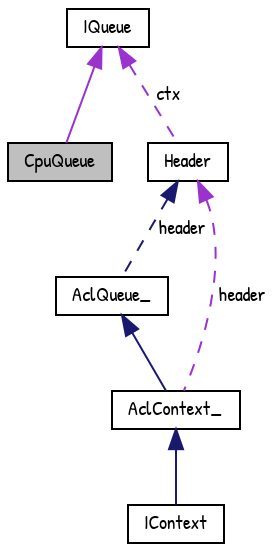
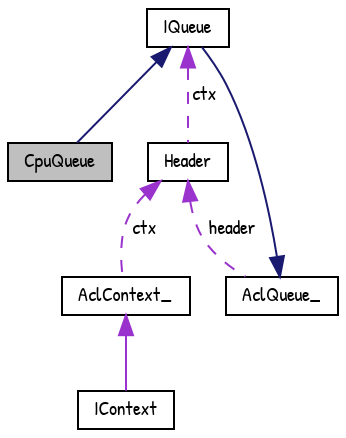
  digraph {
    fontname="Patrick Hand"
    node [color=black fillcolor=white fontname="Patrick Hand" fontsize=10 shape=record style=filled]
    edge [color=midnightblue dir=back fontname="Patrick Hand" fontsize=10 labelfontname=Helvetica labelfontsize=10 style=solid]
    n1 [fillcolor=grey75 fontcolor=black height=0.2 label=CpuQueue width=0.4]
    n2 [height=0.2 label=IQueue width=0.4]
    n3 [height=0.2 label=Header width=0.4]
    n4 [height=0.2 label=AclQueue_ width=0.4]
    n5 [height=0.2 label=AclContext_ width=0.4]
    n6 [height=0.2 label=IContext width=0.4]
-   n2 -> n1 [color=darkorchid3]
+   n2 -> n1
    n2 -> n3 [color=darkorchid3 label=" ctx" style=dashed]
-   n3 -> n4 [label=" header" style=dashed]
-   n3 -> n5 [color=darkorchid3 label=" header" style=dashed]
-   n4 -> n5
-   n5 -> n6
+   n3 -> n4 [color=darkorchid3 label=" header" style=dashed]
+   n3 -> n5 [color=darkorchid3 label=" ctx" style=dashed]
+   n4 -> n2
+   n5 -> n6 [color=darkorchid3]
  }
